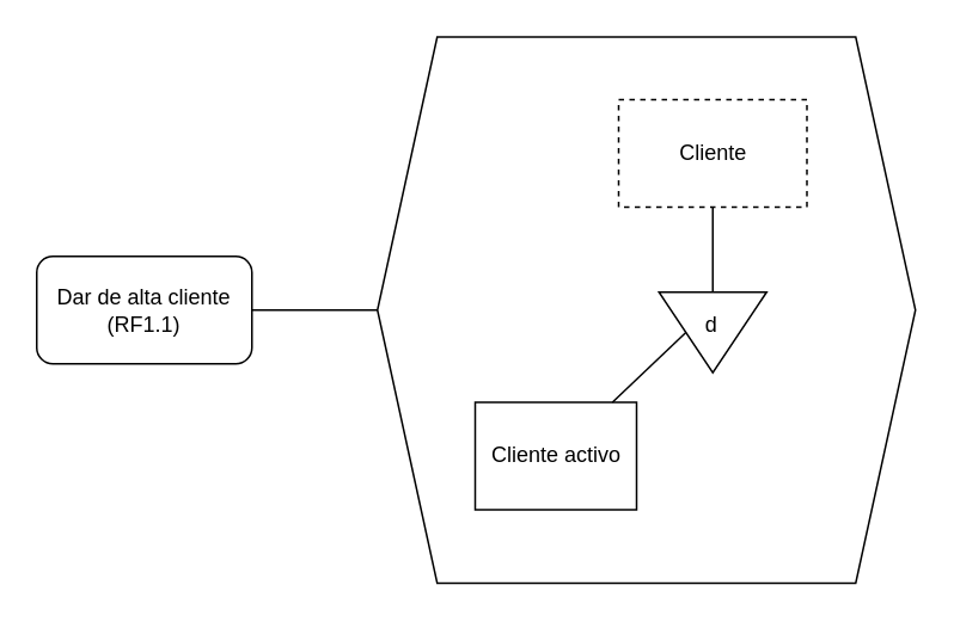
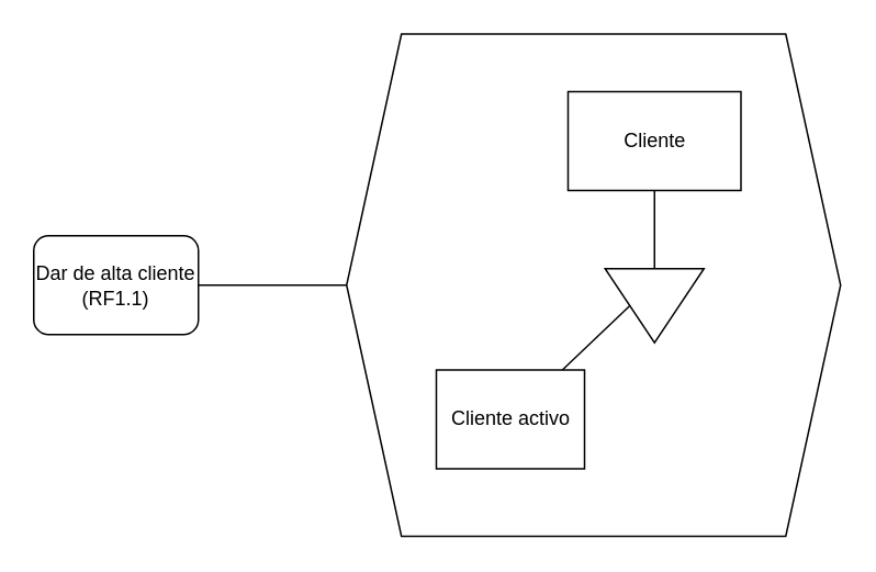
  <mxCell id="0" />
  <mxCell id="1" parent="0" />
- <mxCell id="2" value="Dar de alta cliente&lt;br&gt;(RF1.1)" style="rounded=1;whiteSpace=wrap;html=1;" vertex="1" parent="1"><mxGeometry x="20" y="142.5" width="120" height="60" as="geometry" /></mxCell>
+ <mxCell id="2" value="Dar de alta cliente&lt;br&gt;(RF1.1)" style="rounded=1;whiteSpace=wrap;html=1;" vertex="1" parent="1"><mxGeometry x="20" y="142.5" width="100" height="60" as="geometry" /></mxCell>
  <mxCell id="3" value="" style="verticalLabelPosition=bottom;verticalAlign=top;html=1;shape=hexagon;perimeter=hexagonPerimeter2;arcSize=6;size=0.111;" vertex="1" parent="1"><mxGeometry x="210" y="20" width="300" height="305" as="geometry" /></mxCell>
- <mxCell id="4" value="Cliente" style="rounded=0;whiteSpace=wrap;html=1;dashed=1;" vertex="1" parent="1"><mxGeometry x="344.5" y="55" width="105" height="60" as="geometry" /></mxCell>
+ <mxCell id="4" value="Cliente" style="rounded=0;whiteSpace=wrap;html=1;" vertex="1" parent="1"><mxGeometry x="344.5" y="55" width="105" height="60" as="geometry" /></mxCell>
  <mxCell id="5" value="" style="endArrow=none;html=1;rounded=0;entryX=0;entryY=0.5;entryDx=0;entryDy=0;exitX=1;exitY=0.5;exitDx=0;exitDy=0;" edge="1" parent="1" source="2" target="3"><mxGeometry width="50" height="50" relative="1" as="geometry"><mxPoint x="270" y="255" as="sourcePoint" /><mxPoint x="320" y="205" as="targetPoint" /></mxGeometry></mxCell>
  <mxCell id="6" value="" style="triangle;whiteSpace=wrap;html=1;rotation=90;" vertex="1" parent="1"><mxGeometry x="374.5" y="155" width="45" height="60" as="geometry" /></mxCell>
- <mxCell id="7" value="d" style="text;html=1;align=center;verticalAlign=middle;resizable=0;points=[];autosize=1;strokeColor=none;fillColor=none;" vertex="1" parent="1"><mxGeometry x="381" y="166" width="30" height="30" as="geometry" /></mxCell>
  <mxCell id="8" value="" style="endArrow=none;html=1;rounded=0;exitX=0.5;exitY=1;exitDx=0;exitDy=0;entryX=0;entryY=0.5;entryDx=0;entryDy=0;" edge="1" parent="1" source="4" target="6"><mxGeometry width="50" height="50" relative="1" as="geometry"><mxPoint x="300" y="235" as="sourcePoint" /><mxPoint x="350" y="185" as="targetPoint" /></mxGeometry></mxCell>
  <mxCell id="9" value="Cliente activo" style="rounded=0;whiteSpace=wrap;html=1;" vertex="1" parent="1"><mxGeometry x="264.5" y="224" width="90" height="60" as="geometry" /></mxCell>
  <mxCell id="10" value="" style="endArrow=none;html=1;rounded=0;entryX=0.5;entryY=1;entryDx=0;entryDy=0;" edge="1" parent="1" source="9" target="6"><mxGeometry width="50" height="50" relative="1" as="geometry"><mxPoint x="320" y="225" as="sourcePoint" /><mxPoint x="350" y="185" as="targetPoint" /></mxGeometry></mxCell>
